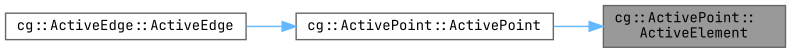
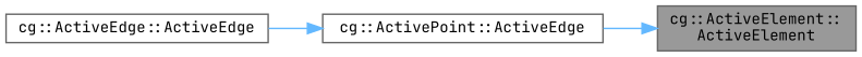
  digraph {
    fontname="JetBrains Mono"
    rankdir=RL
    node [color=grey40 fillcolor=white fontname="JetBrains Mono" fontsize=10 shape=box style=filled]
    edge [color=steelblue1 dir=back fontname="JetBrains Mono" fontsize=10 labelfontname=Helvetica labelfontsize=10 style=solid]
-   n1 [color=gray40 fillcolor=grey60 fontcolor=black height=0.2 label="cg::ActivePoint::\lActiveElement" width=0.4]
-   n2 [height=0.2 label="cg::ActivePoint::ActivePoint" width=0.4]
+   n1 [color=gray40 fillcolor=grey60 fontcolor=black height=0.2 label="cg::ActiveElement::\lActiveElement" width=0.4]
+   n2 [height=0.2 label="cg::ActivePoint::ActiveEdge" width=0.4]
    n3 [height=0.2 label="cg::ActiveEdge::ActiveEdge" width=0.4]
    n1 -> n2
    n2 -> n3
  }
